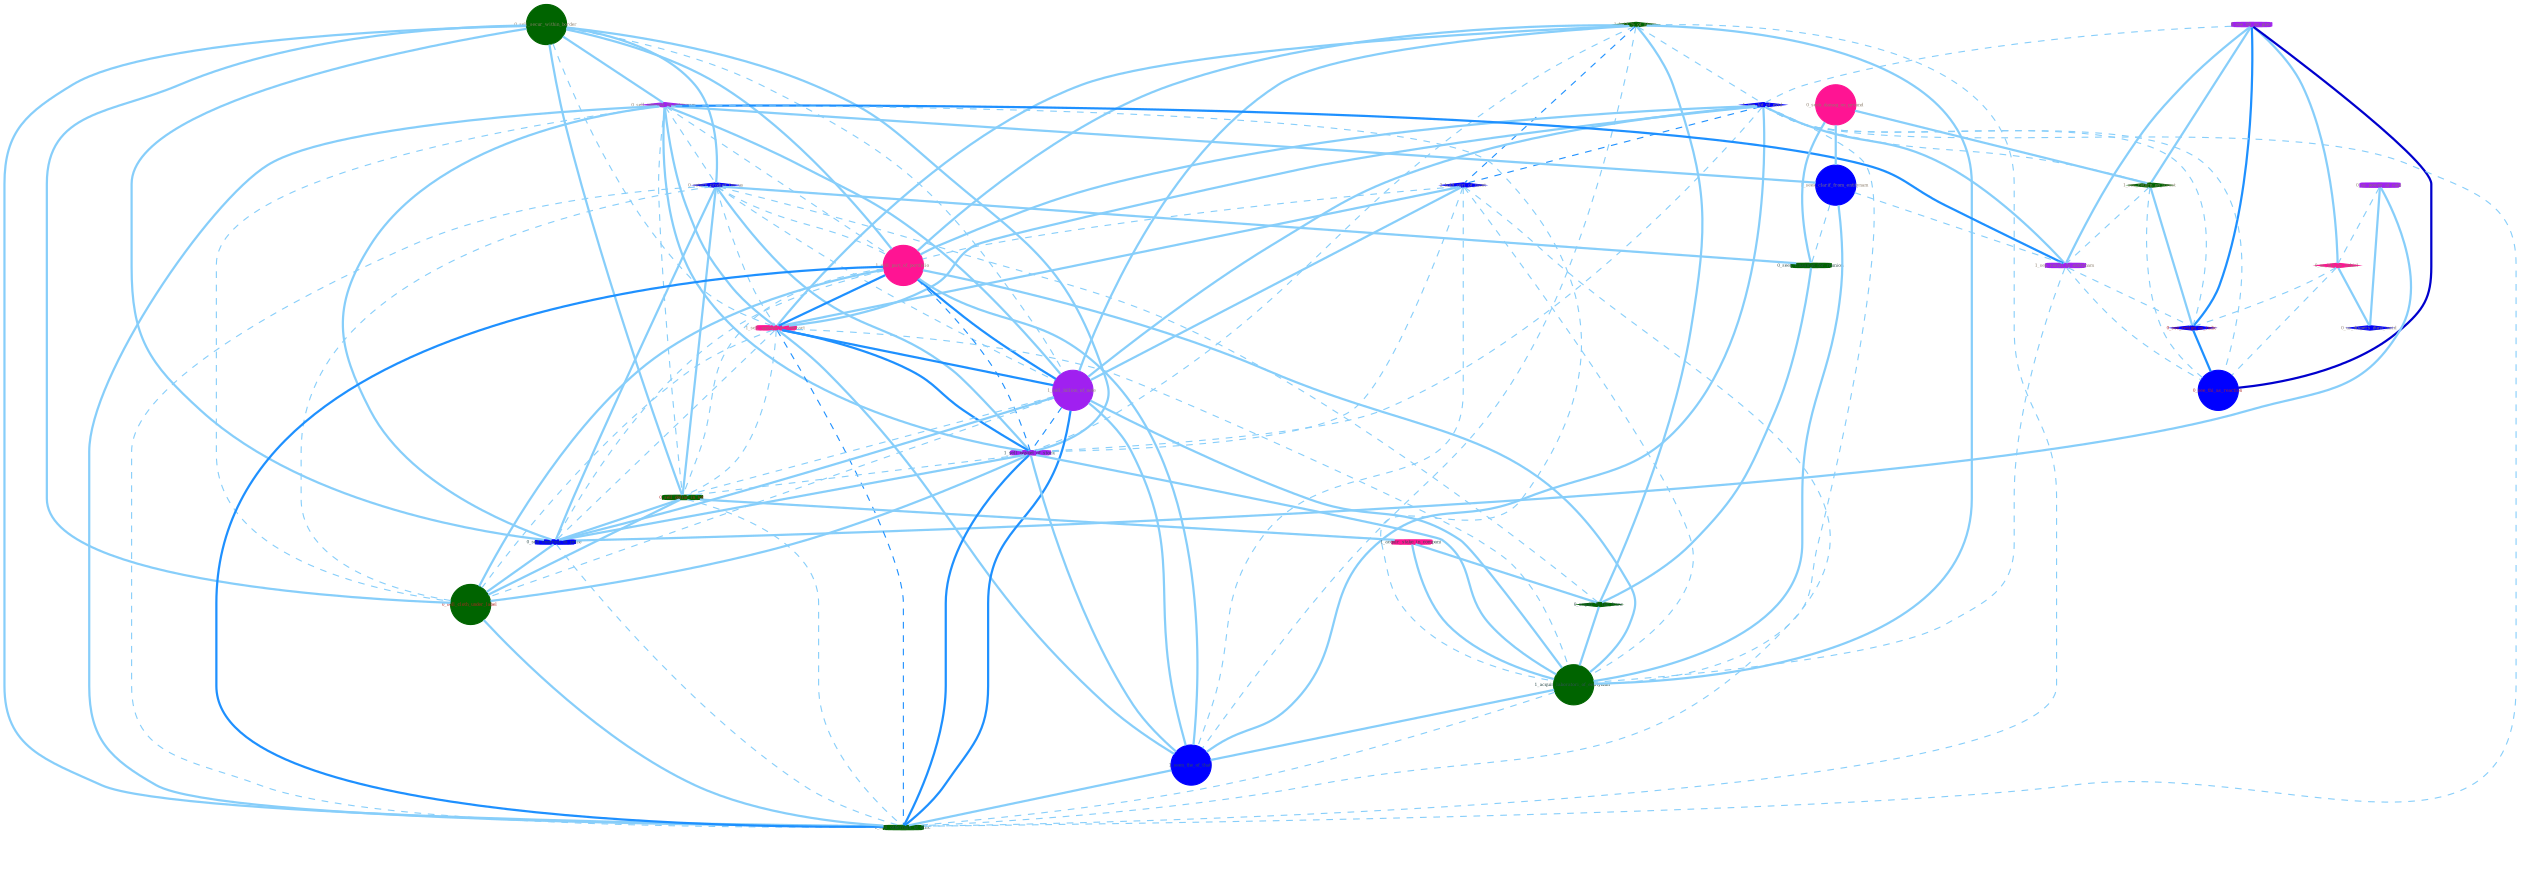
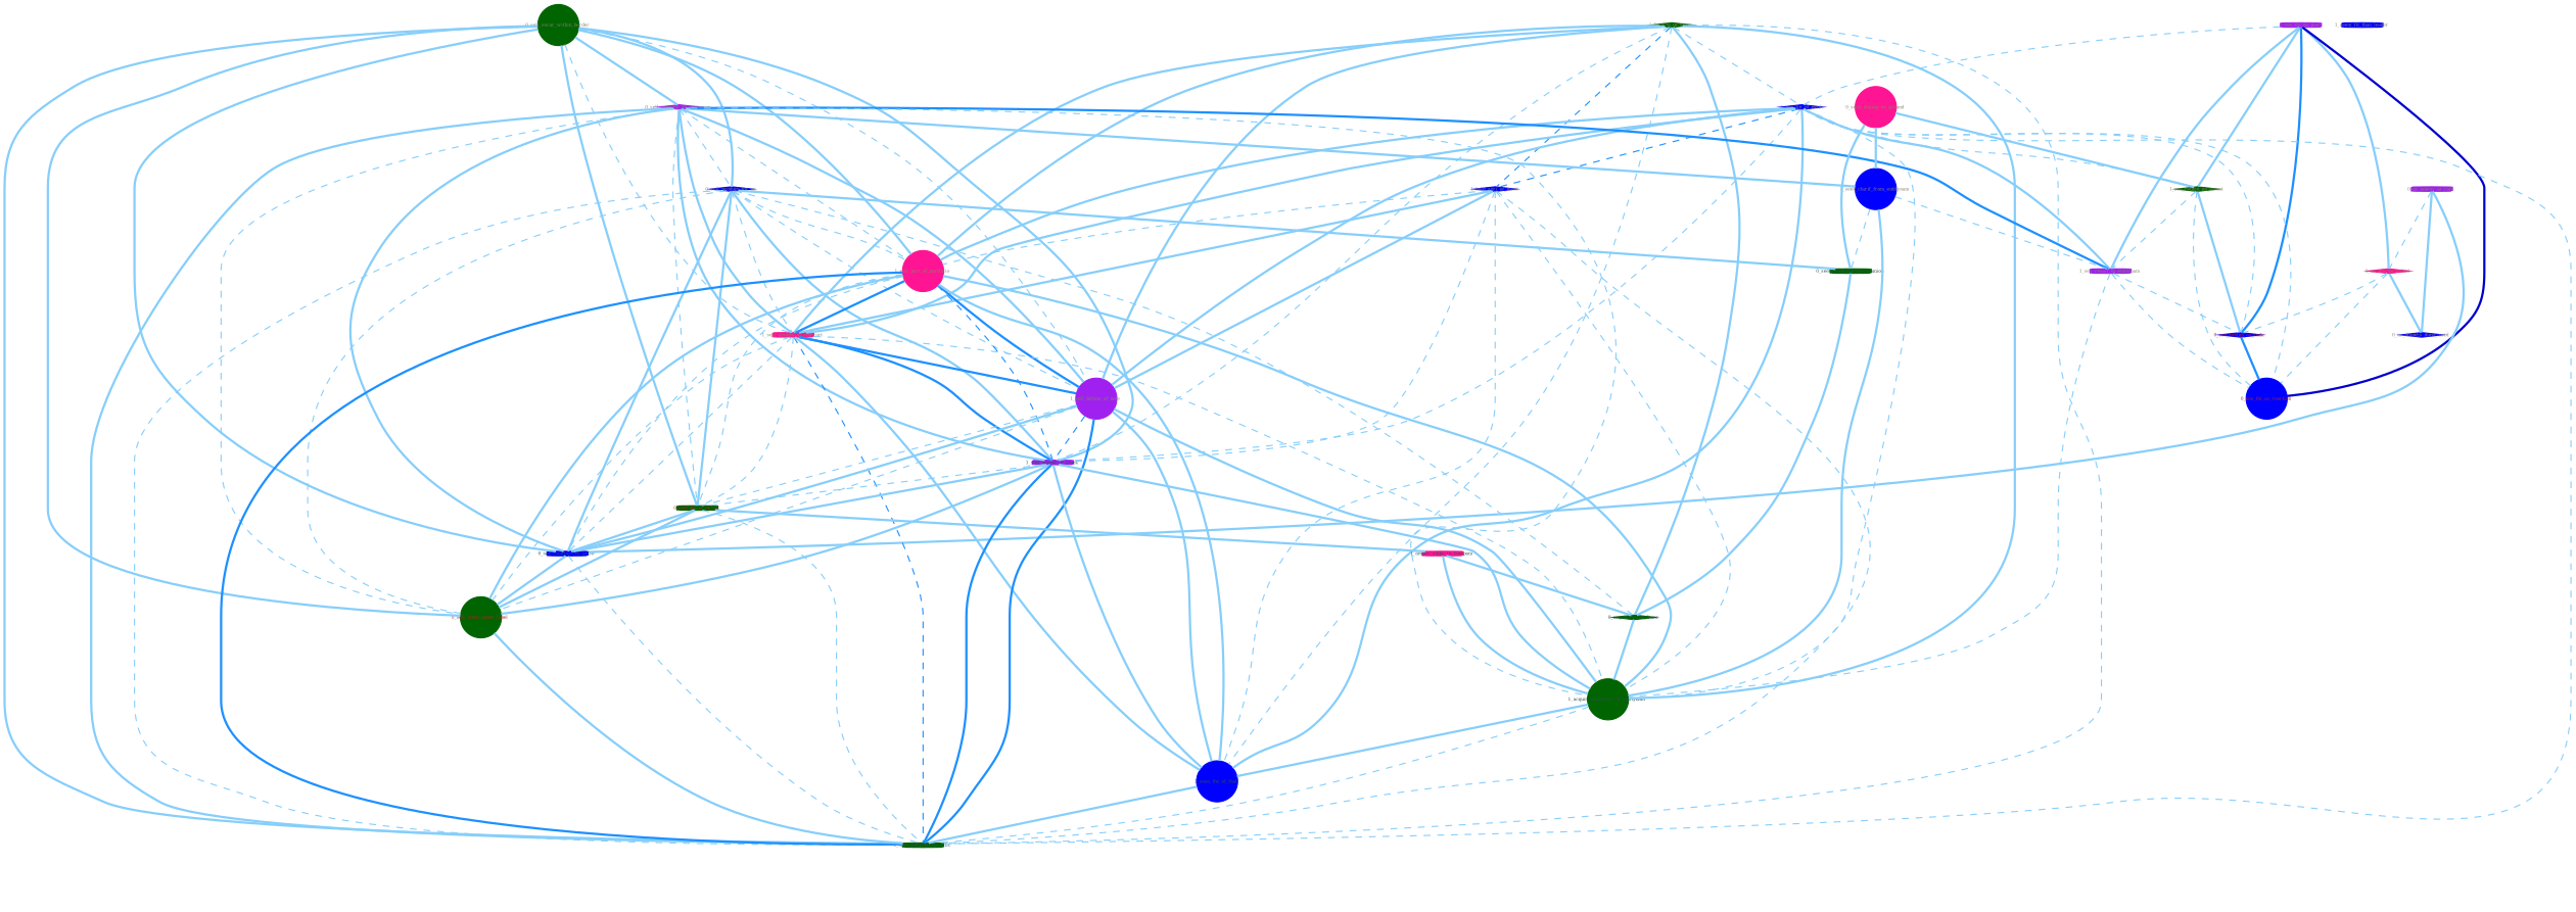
  graph {
    node [color=blue fixedsize=true fontcolor="#8b7d6b" fontsize=4 shape=cylinder style=filled]
    edge [color="#87cefa" style=bold w=1]
    "0_sell_secur_within_border " [color=darkgreen height=.06 shape=circle width=.5]
    "1_hold_%_of_share " [color=darkgreen height=.06 shape=diamond width=.5]
    "0_see_thi_as_piec " [color=purple height=.06 width=.5]
    "1_see_lot_of_evid " [height=.06 shape=diamond width=.5]
    "0_sell_interest_to_entitynam " [color=purple height=.06 shape=diamond width=.5]
    "0_seek_damag_on_ground " [color=deeppink height=.06 shape=circle width=.5]
-   "1_hold_seri_of_meet " [height=.06 shape=diamond width=.5 label="2_hold_seri_of_meet"]
-   "0_sell_product_for_us " [height=.06 shape=diamond width=.5 label="0_return_product_for_us"]
+   "1_hold_seri_of_meet " [height=.06 shape=diamond width=.5]
+   "0_sell_product_for_us " [height=.06 shape=diamond width=.5]
    "1_see_return_on_invest " [color=darkgreen height=.06 shape=diamond width=.5]
    "0_us_power_at_rate " [color=purple height=.06 width=.5]
    "0_seek_clarif_from_entitynam " [height=.06 shape=circle width=.5]
    "0_us_bill_as_vehicl " [color=deeppink height=.06 shape=diamond width=.5]
    "1_sell_part_of_portfolio " [color=deeppink height=.06 shape=circle width=.5]
    "0_us_dispers_dure_incid " [height=.06 shape=diamond width=.5]
    "1_sell_amount_of_contract " [color=deeppink height=.06 width=.5]
    "1_see_resist_to_entitynam " [color=purple height=.06 width=.5]
+   "1_seem_fit_than_leader " [height=.06 width=.5]
    "1_sell_billion_of_note " [color=purple height=.06 shape=circle width=.5]
    "0_sell_dollar_in_lot " [color=darkgreen fontcolor="#b22222" height=.06 width=.5]
    "0_see_resign_as_indic " [fontcolor="#b22222" height=.06 shape=diamond width=.5]
    "0_sell_cloth_under_label " [color=darkgreen fontcolor="#b22222" height=.06 shape=circle width=.5]
    "0_see_thi_as_reaction " [fontcolor="#b22222" height=.06 shape=circle width=.5]
    "1_sell_basket_of_stock " [color=purple fontcolor="#2f4f4f" height=.06 width=.5]
    "0_sell_contract_at_price " [fontcolor="#2f4f4f" height=.06 width=.5]
    "1_sell_othernum_of_offic " [color=darkgreen fontcolor="#2f4f4f" height=.06 width=.5]
    "0_acquir_%_for_franc " [color=darkgreen fontcolor="#2f4f4f" height=.06 shape=diamond width=.5]
    "1_acquir_laboratori_of_entitynam " [color=darkgreen fontcolor="#2f4f4f" height=.06 shape=circle width=.5]
    "1_seen_the_of_that " [fontcolor="#2f4f4f" height=.06 shape=circle width=.5]
    "0_seek_classmat_for_reunion " [color=darkgreen fontcolor="#2f4f4f" height=.06 width=.5]
    "1_acquir_stake_in_compani " [color=deeppink fontcolor="#2f4f4f" height=.06 width=.5]
    subgraph sub_1 {
      "0_sell_secur_within_border "
      "1_hold_%_of_share "
      "0_see_thi_as_piec "
      "1_see_lot_of_evid "
      "0_sell_interest_to_entitynam "
      "0_seek_damag_on_ground "
      "1_hold_seri_of_meet "
      "0_sell_product_for_us "
      "1_see_return_on_invest "
      "0_us_power_at_rate "
      "0_seek_clarif_from_entitynam "
      "0_us_bill_as_vehicl "
      "1_sell_part_of_portfolio "
      "0_us_dispers_dure_incid "
      "1_sell_amount_of_contract "
      "1_see_resist_to_entitynam "
+     "1_seem_fit_than_leader "
      "1_sell_billion_of_note "
    }
    subgraph sub_2 {
      "0_sell_dollar_in_lot "
      "0_see_resign_as_indic "
      "0_sell_cloth_under_label "
      "0_see_thi_as_reaction "
    }
    "0_sell_secur_within_border " -- "0_sell_interest_to_entitynam "
    "0_sell_secur_within_border " -- "0_sell_product_for_us "
    "0_sell_secur_within_border " -- "1_sell_part_of_portfolio "
    "0_sell_secur_within_border " -- "1_sell_amount_of_contract " [style=dashed]
    "0_sell_secur_within_border " -- "1_sell_billion_of_note " [style=dashed]
    "0_sell_secur_within_border " -- "0_sell_dollar_in_lot "
    "0_sell_secur_within_border " -- "0_sell_cloth_under_label "
    "0_sell_secur_within_border " -- "1_sell_basket_of_stock "
    "0_sell_secur_within_border " -- "0_sell_contract_at_price "
    "0_sell_secur_within_border " -- "1_sell_othernum_of_offic "
    "1_hold_%_of_share " -- "1_see_lot_of_evid " [style=dashed]
    "1_hold_%_of_share " -- "1_hold_seri_of_meet " [color="#1e90ff" style=dashed w=2]
    "1_hold_%_of_share " -- "1_sell_part_of_portfolio "
    "1_hold_%_of_share " -- "1_sell_amount_of_contract "
    "1_hold_%_of_share " -- "1_sell_billion_of_note "
    "1_hold_%_of_share " -- "1_sell_basket_of_stock " [style=dashed]
    "1_hold_%_of_share " -- "1_sell_othernum_of_offic " [style=dashed]
    "1_hold_%_of_share " -- "0_acquir_%_for_franc "
    "1_hold_%_of_share " -- "1_acquir_laboratori_of_entitynam "
    "1_hold_%_of_share " -- "1_seen_the_of_that " [style=dashed]
    "0_see_thi_as_piec " -- "1_see_lot_of_evid " [style=dashed]
    "0_see_thi_as_piec " -- "1_see_return_on_invest "
    "0_see_thi_as_piec " -- "0_us_bill_as_vehicl "
    "0_see_thi_as_piec " -- "1_see_resist_to_entitynam "
    "0_see_thi_as_piec " -- "0_see_resign_as_indic " [color="#1e90ff" w=2]
    "0_see_thi_as_piec " -- "0_see_thi_as_reaction " [color="#0000cd" w=3]
    "1_see_lot_of_evid " -- "1_hold_seri_of_meet " [color="#1e90ff" style=dashed]
    "1_see_lot_of_evid " -- "1_see_return_on_invest " [style=dashed]
    "1_see_lot_of_evid " -- "1_sell_part_of_portfolio "
    "1_see_lot_of_evid " -- "1_sell_amount_of_contract "
    "1_see_lot_of_evid " -- "1_see_resist_to_entitynam "
    "1_see_lot_of_evid " -- "1_sell_billion_of_note "
    "1_see_lot_of_evid " -- "0_see_resign_as_indic " [style=dashed]
    "1_see_lot_of_evid " -- "0_see_thi_as_reaction " [style=dashed]
    "1_see_lot_of_evid " -- "1_sell_basket_of_stock " [style=dashed]
    "1_see_lot_of_evid " -- "1_sell_othernum_of_offic " [style=dashed]
    "1_see_lot_of_evid " -- "1_acquir_laboratori_of_entitynam " [style=dashed]
    "1_see_lot_of_evid " -- "1_seen_the_of_that "
    "0_sell_interest_to_entitynam " -- "0_sell_product_for_us " [style=dashed]
    "0_sell_interest_to_entitynam " -- "0_seek_clarif_from_entitynam "
    "0_sell_interest_to_entitynam " -- "1_sell_part_of_portfolio " [style=dashed]
    "0_sell_interest_to_entitynam " -- "1_sell_amount_of_contract "
    "0_sell_interest_to_entitynam " -- "1_see_resist_to_entitynam " [color="#1e90ff" w=2]
    "0_sell_interest_to_entitynam " -- "1_sell_billion_of_note "
    "0_sell_interest_to_entitynam " -- "0_sell_dollar_in_lot " [style=dashed]
    "0_sell_interest_to_entitynam " -- "0_sell_cloth_under_label " [style=dashed]
    "0_sell_interest_to_entitynam " -- "1_sell_basket_of_stock "
    "0_sell_interest_to_entitynam " -- "0_sell_contract_at_price "
    "0_sell_interest_to_entitynam " -- "1_sell_othernum_of_offic "
    "0_sell_interest_to_entitynam " -- "1_acquir_laboratori_of_entitynam " [style=dashed]
    "0_seek_damag_on_ground " -- "1_see_return_on_invest "
    "0_seek_damag_on_ground " -- "0_seek_clarif_from_entitynam "
    "0_seek_damag_on_ground " -- "0_seek_classmat_for_reunion "
    "1_hold_seri_of_meet " -- "1_sell_part_of_portfolio " [style=dashed]
    "1_hold_seri_of_meet " -- "1_sell_amount_of_contract "
    "1_hold_seri_of_meet " -- "1_sell_billion_of_note "
    "1_hold_seri_of_meet " -- "1_sell_basket_of_stock " [style=dashed]
    "1_hold_seri_of_meet " -- "1_sell_othernum_of_offic " [style=dashed]
    "1_hold_seri_of_meet " -- "1_acquir_laboratori_of_entitynam " [style=dashed]
    "1_hold_seri_of_meet " -- "1_seen_the_of_that " [style=dashed]
    "0_sell_product_for_us " -- "1_sell_part_of_portfolio " [style=dashed]
    "0_sell_product_for_us " -- "1_sell_amount_of_contract " [style=dashed]
    "0_sell_product_for_us " -- "1_sell_billion_of_note " [style=dashed]
    "0_sell_product_for_us " -- "0_sell_dollar_in_lot "
    "0_sell_product_for_us " -- "0_sell_cloth_under_label " [style=dashed]
    "0_sell_product_for_us " -- "1_sell_basket_of_stock "
    "0_sell_product_for_us " -- "0_sell_contract_at_price "
    "0_sell_product_for_us " -- "1_sell_othernum_of_offic " [style=dashed]
    "0_sell_product_for_us " -- "0_acquir_%_for_franc " [style=dashed]
    "0_sell_product_for_us " -- "0_seek_classmat_for_reunion "
    "1_see_return_on_invest " -- "1_see_resist_to_entitynam " [style=dashed]
    "1_see_return_on_invest " -- "0_see_resign_as_indic "
    "1_see_return_on_invest " -- "0_see_thi_as_reaction " [style=dashed]
    "0_us_power_at_rate " -- "0_us_bill_as_vehicl " [style=dashed]
    "0_us_power_at_rate " -- "0_us_dispers_dure_incid "
    "0_us_power_at_rate " -- "0_sell_contract_at_price "
    "0_seek_clarif_from_entitynam " -- "1_see_resist_to_entitynam " [style=dashed]
    "0_seek_clarif_from_entitynam " -- "1_acquir_laboratori_of_entitynam "
    "0_seek_clarif_from_entitynam " -- "0_seek_classmat_for_reunion " [style=dashed]
    "0_us_bill_as_vehicl " -- "0_us_dispers_dure_incid "
    "0_us_bill_as_vehicl " -- "0_see_resign_as_indic " [style=dashed]
    "0_us_bill_as_vehicl " -- "0_see_thi_as_reaction " [style=dashed]
    "1_sell_part_of_portfolio " -- "1_sell_amount_of_contract " [color="#1e90ff" w=2]
    "1_sell_part_of_portfolio " -- "1_sell_billion_of_note " [color="#1e90ff" w=2]
    "1_sell_part_of_portfolio " -- "0_sell_dollar_in_lot " [style=dashed]
    "1_sell_part_of_portfolio " -- "0_sell_cloth_under_label "
    "1_sell_part_of_portfolio " -- "1_sell_basket_of_stock " [color="#1e90ff" style=dashed w=2]
    "1_sell_part_of_portfolio " -- "0_sell_contract_at_price " [style=dashed]
    "1_sell_part_of_portfolio " -- "1_sell_othernum_of_offic " [color="#1e90ff" w=2]
    "1_sell_part_of_portfolio " -- "1_acquir_laboratori_of_entitynam "
    "1_sell_part_of_portfolio " -- "1_seen_the_of_that "
    "1_sell_amount_of_contract " -- "1_sell_billion_of_note " [color="#1e90ff" w=2]
    "1_sell_amount_of_contract " -- "0_sell_dollar_in_lot " [style=dashed]
    "1_sell_amount_of_contract " -- "0_sell_cloth_under_label " [style=dashed]
    "1_sell_amount_of_contract " -- "1_sell_basket_of_stock " [color="#1e90ff" w=2]
    "1_sell_amount_of_contract " -- "0_sell_contract_at_price " [style=dashed]
    "1_sell_amount_of_contract " -- "1_sell_othernum_of_offic " [color="#1e90ff" style=dashed w=2]
    "1_sell_amount_of_contract " -- "1_acquir_laboratori_of_entitynam " [style=dashed]
    "1_sell_amount_of_contract " -- "1_seen_the_of_that "
    "1_see_resist_to_entitynam " -- "0_see_resign_as_indic " [style=dashed]
    "1_see_resist_to_entitynam " -- "0_see_thi_as_reaction " [style=dashed]
    "1_see_resist_to_entitynam " -- "1_acquir_laboratori_of_entitynam " [style=dashed]
    "1_sell_billion_of_note " -- "0_sell_dollar_in_lot " [style=dashed]
    "1_sell_billion_of_note " -- "0_sell_cloth_under_label " [style=dashed]
    "1_sell_billion_of_note " -- "1_sell_basket_of_stock " [color="#1e90ff" style=dashed w=2]
    "1_sell_billion_of_note " -- "0_sell_contract_at_price "
    "1_sell_billion_of_note " -- "1_sell_othernum_of_offic " [color="#1e90ff" w=2]
    "1_sell_billion_of_note " -- "1_acquir_laboratori_of_entitynam "
    "1_sell_billion_of_note " -- "1_seen_the_of_that "
    "0_sell_dollar_in_lot " -- "0_sell_cloth_under_label "
    "0_sell_dollar_in_lot " -- "0_sell_contract_at_price "
    "0_sell_dollar_in_lot " -- "1_sell_othernum_of_offic " [style=dashed]
    "0_sell_dollar_in_lot " -- "1_acquir_stake_in_compani "
    "0_see_resign_as_indic " -- "0_see_thi_as_reaction " [color="#1e90ff" w=2]
    "0_sell_cloth_under_label " -- "1_sell_othernum_of_offic "
    "1_sell_basket_of_stock " -- "0_sell_dollar_in_lot " [style=dashed]
    "1_sell_basket_of_stock " -- "0_sell_cloth_under_label "
    "1_sell_basket_of_stock " -- "0_sell_contract_at_price "
    "1_sell_basket_of_stock " -- "1_sell_othernum_of_offic " [color="#1e90ff" w=2]
    "1_sell_basket_of_stock " -- "1_acquir_laboratori_of_entitynam "
    "1_sell_basket_of_stock " -- "1_seen_the_of_that "
    "0_sell_contract_at_price " -- "0_sell_cloth_under_label "
    "0_sell_contract_at_price " -- "1_sell_othernum_of_offic " [style=dashed]
    "0_acquir_%_for_franc " -- "1_acquir_laboratori_of_entitynam "
    "1_acquir_laboratori_of_entitynam " -- "1_sell_othernum_of_offic " [style=dashed]
    "1_acquir_laboratori_of_entitynam " -- "1_seen_the_of_that "
    "1_seen_the_of_that " -- "1_sell_othernum_of_offic "
    "0_seek_classmat_for_reunion " -- "0_acquir_%_for_franc "
    "1_acquir_stake_in_compani " -- "0_acquir_%_for_franc "
    "1_acquir_stake_in_compani " -- "1_acquir_laboratori_of_entitynam "
  }
